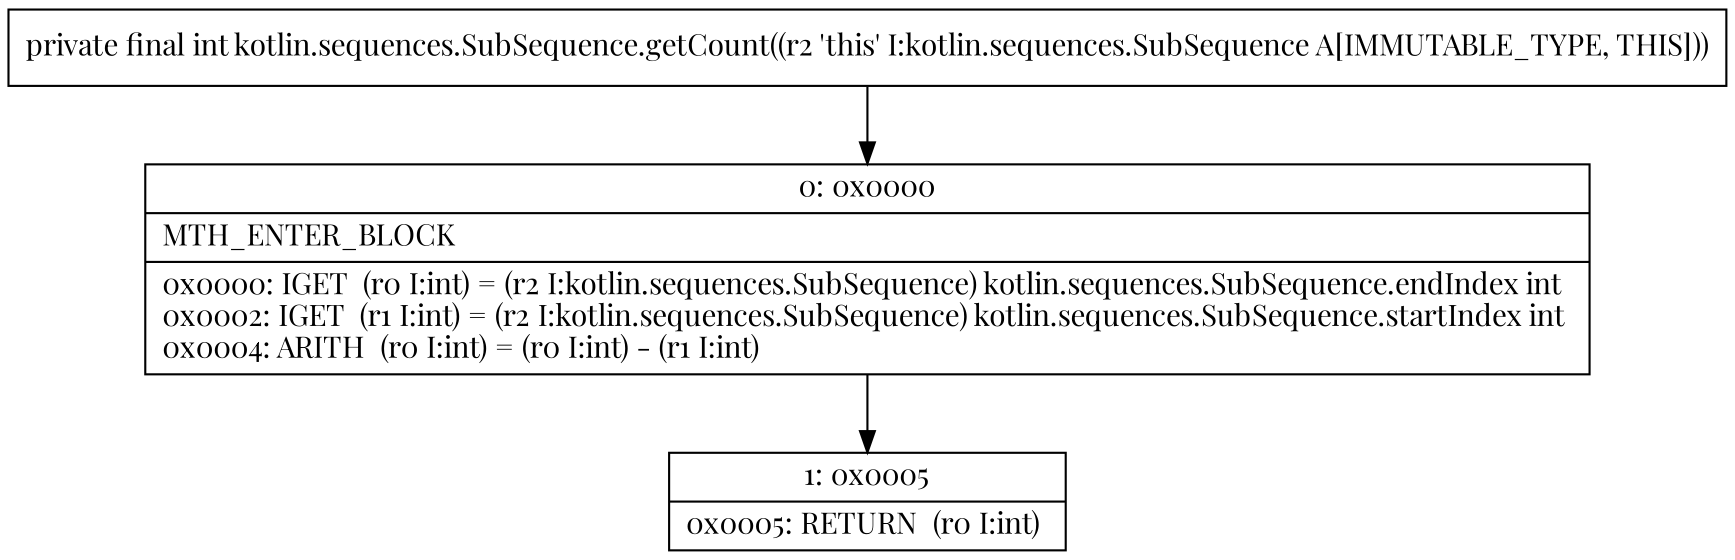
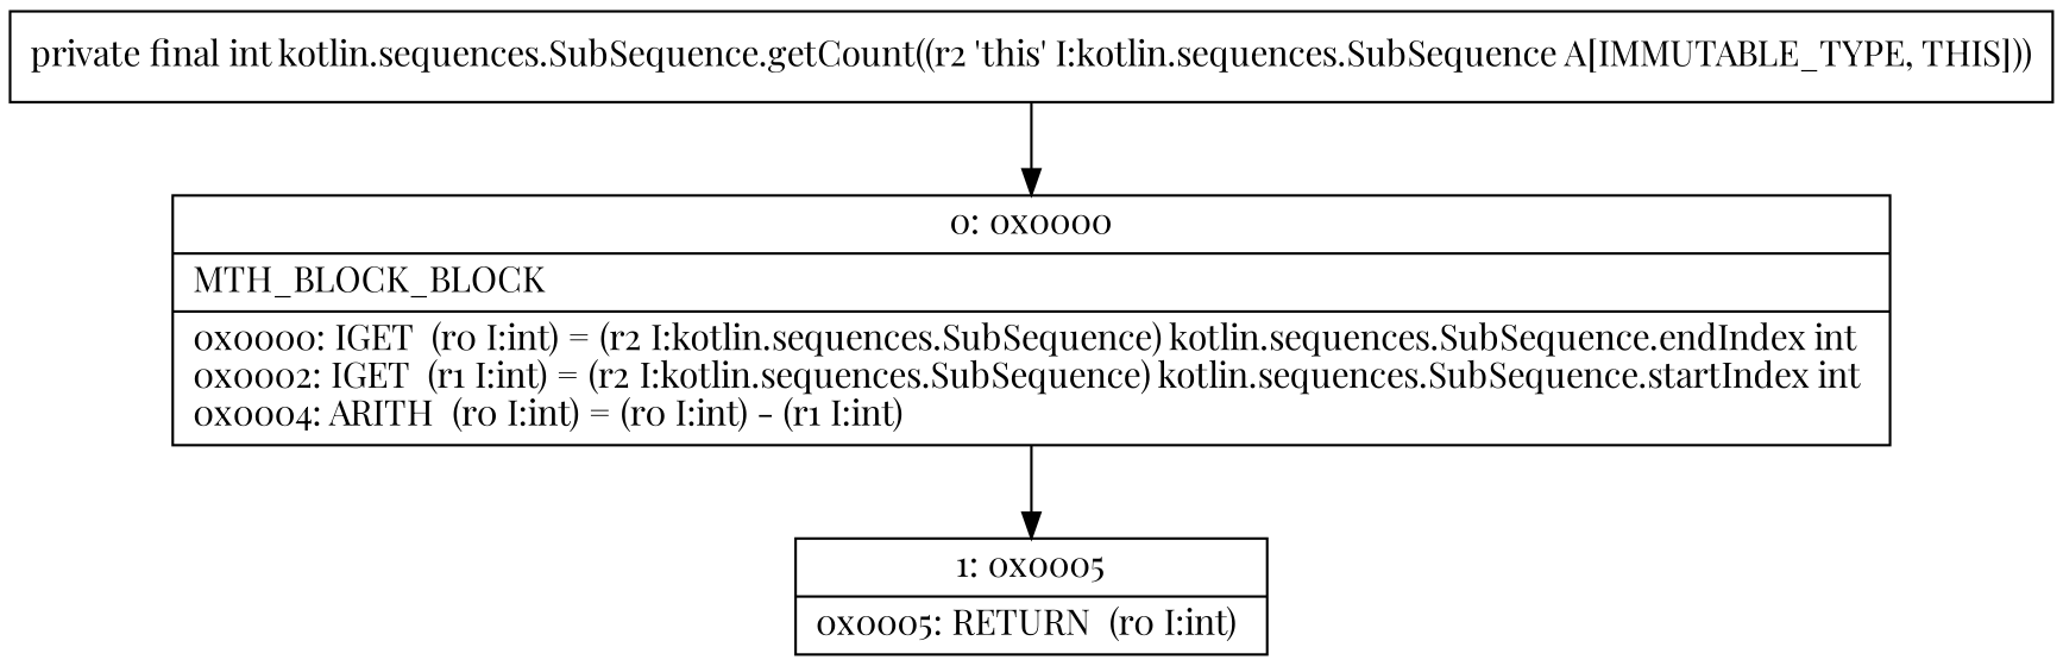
  digraph {
    fontname="Playfair Display"
    node [shape=record fontname="Playfair Display"]
    edge [fontname="Playfair Display"]
-   n1 [label="{0\:\ 0x0000|MTH_ENTER_BLOCK\l|0x0000: IGET  (r0 I:int) = (r2 I:kotlin.sequences.SubSequence) kotlin.sequences.SubSequence.endIndex int \l0x0002: IGET  (r1 I:int) = (r2 I:kotlin.sequences.SubSequence) kotlin.sequences.SubSequence.startIndex int \l0x0004: ARITH  (r0 I:int) = (r0 I:int) \- (r1 I:int) \l}"]
+   n1 [label="{0\:\ 0x0000|MTH_BLOCK_BLOCK\l|0x0000: IGET  (r0 I:int) = (r2 I:kotlin.sequences.SubSequence) kotlin.sequences.SubSequence.endIndex int \l0x0002: IGET  (r1 I:int) = (r2 I:kotlin.sequences.SubSequence) kotlin.sequences.SubSequence.startIndex int \l0x0004: ARITH  (r0 I:int) = (r0 I:int) \- (r1 I:int) \l}"]
    n2 [label="{1\:\ 0x0005|0x0005: RETURN  (r0 I:int) \l}"]
    n3 [label="{private final int kotlin.sequences.SubSequence.getCount((r2 'this' I:kotlin.sequences.SubSequence A[IMMUTABLE_TYPE, THIS])) }"]
    n1 -> n2
    n3 -> n1
  }
